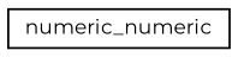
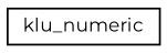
  digraph {
    rankdir=LR
    fontname=Montserrat
-   n1 [color=black fillcolor=white fontname=Montserrat fontsize=10 height=0.2 label=numeric_numeric shape=record style=filled width=0.4]
+   n1 [color=black fillcolor=white fontname=Montserrat fontsize=10 height=0.2 label=klu_numeric shape=record style=filled width=0.4]
  }
